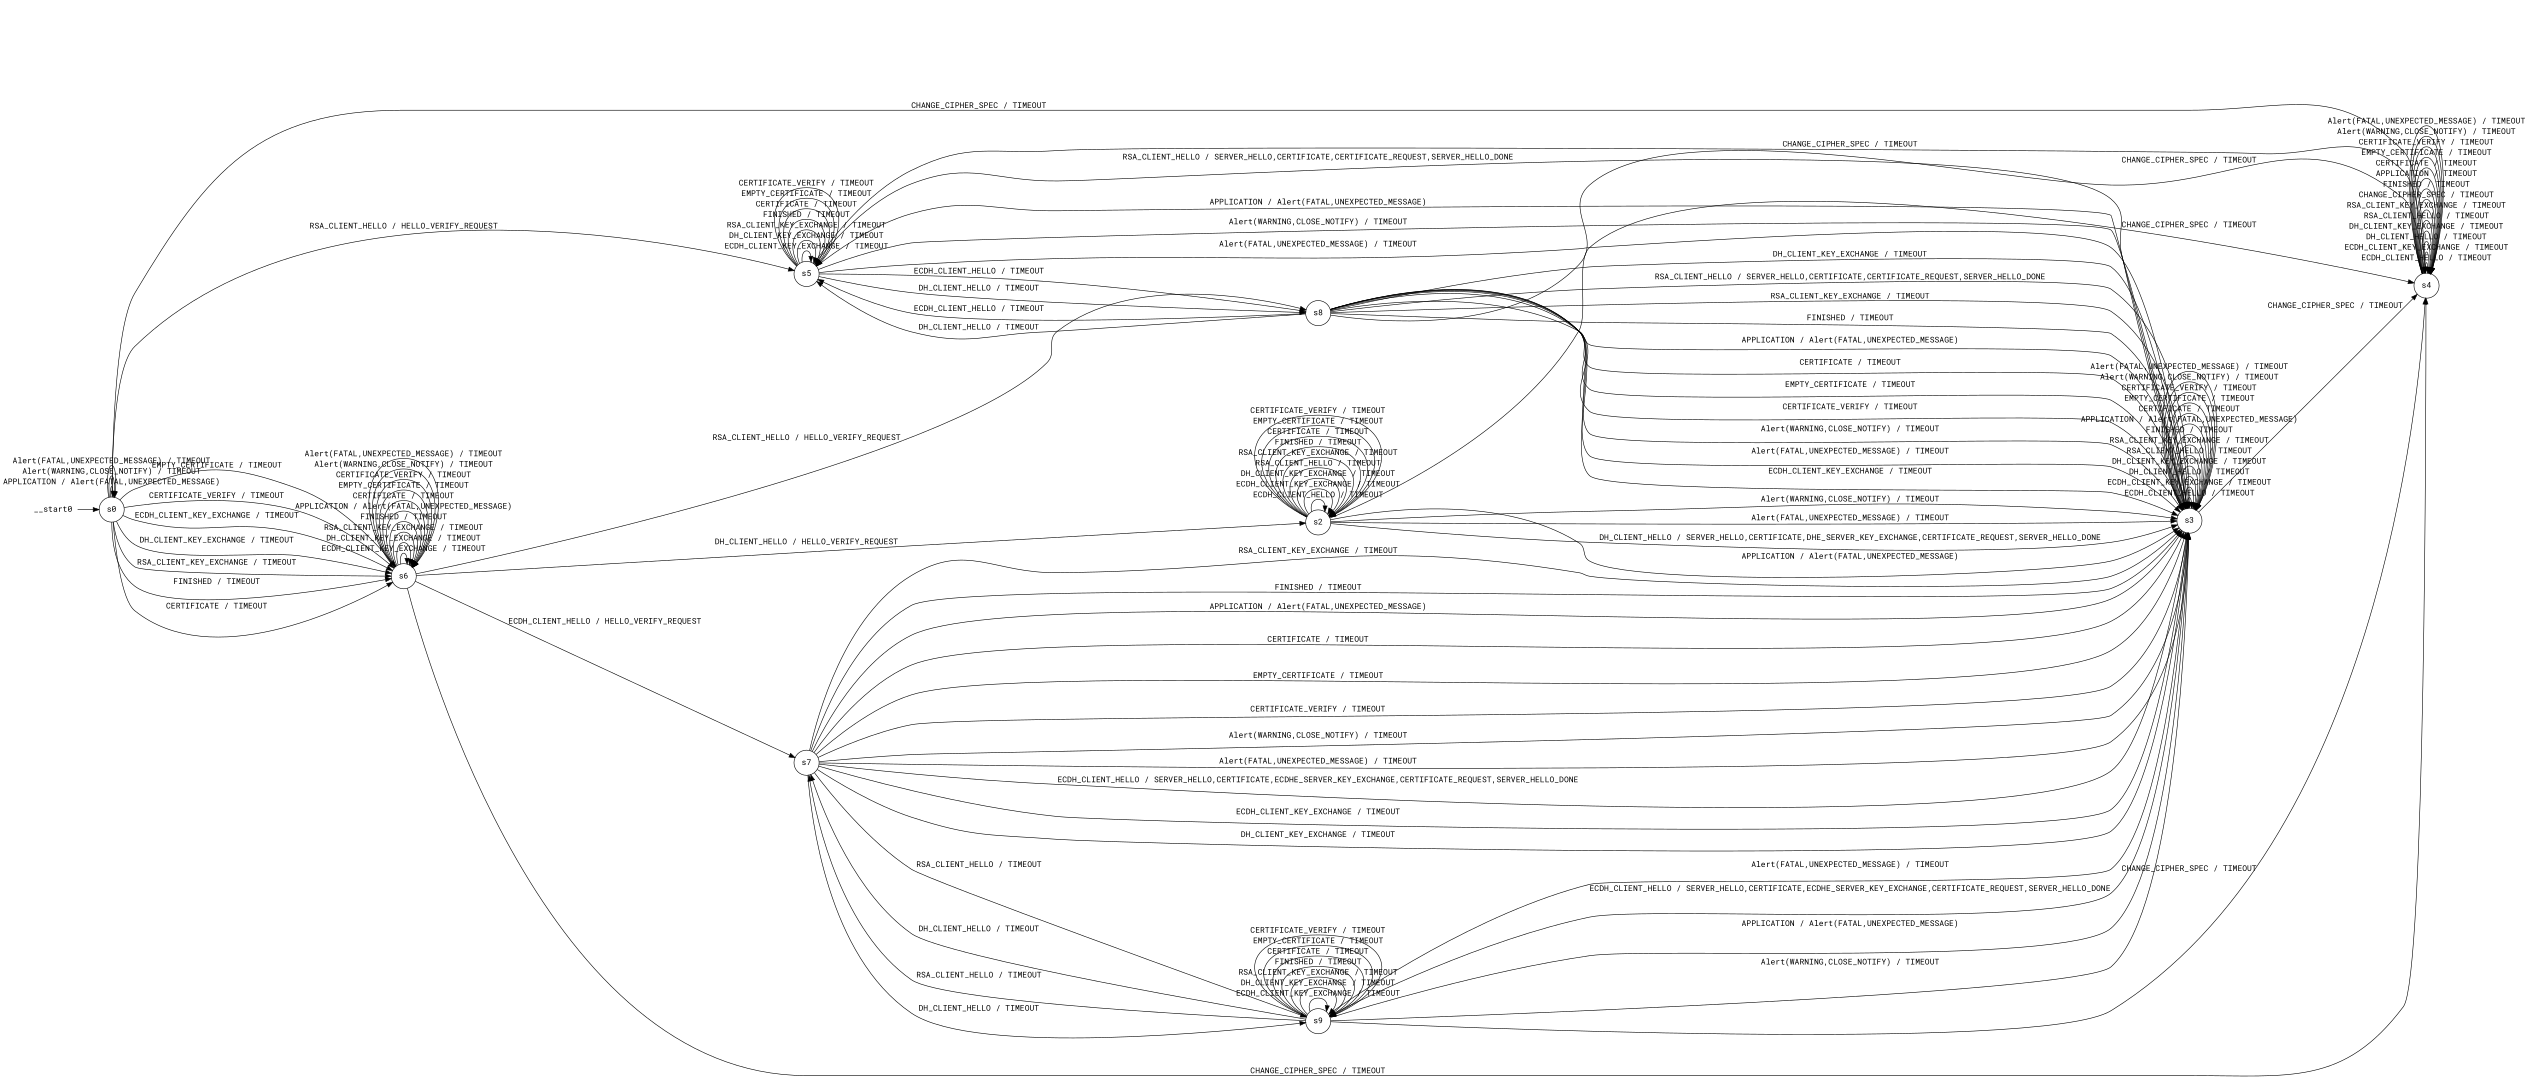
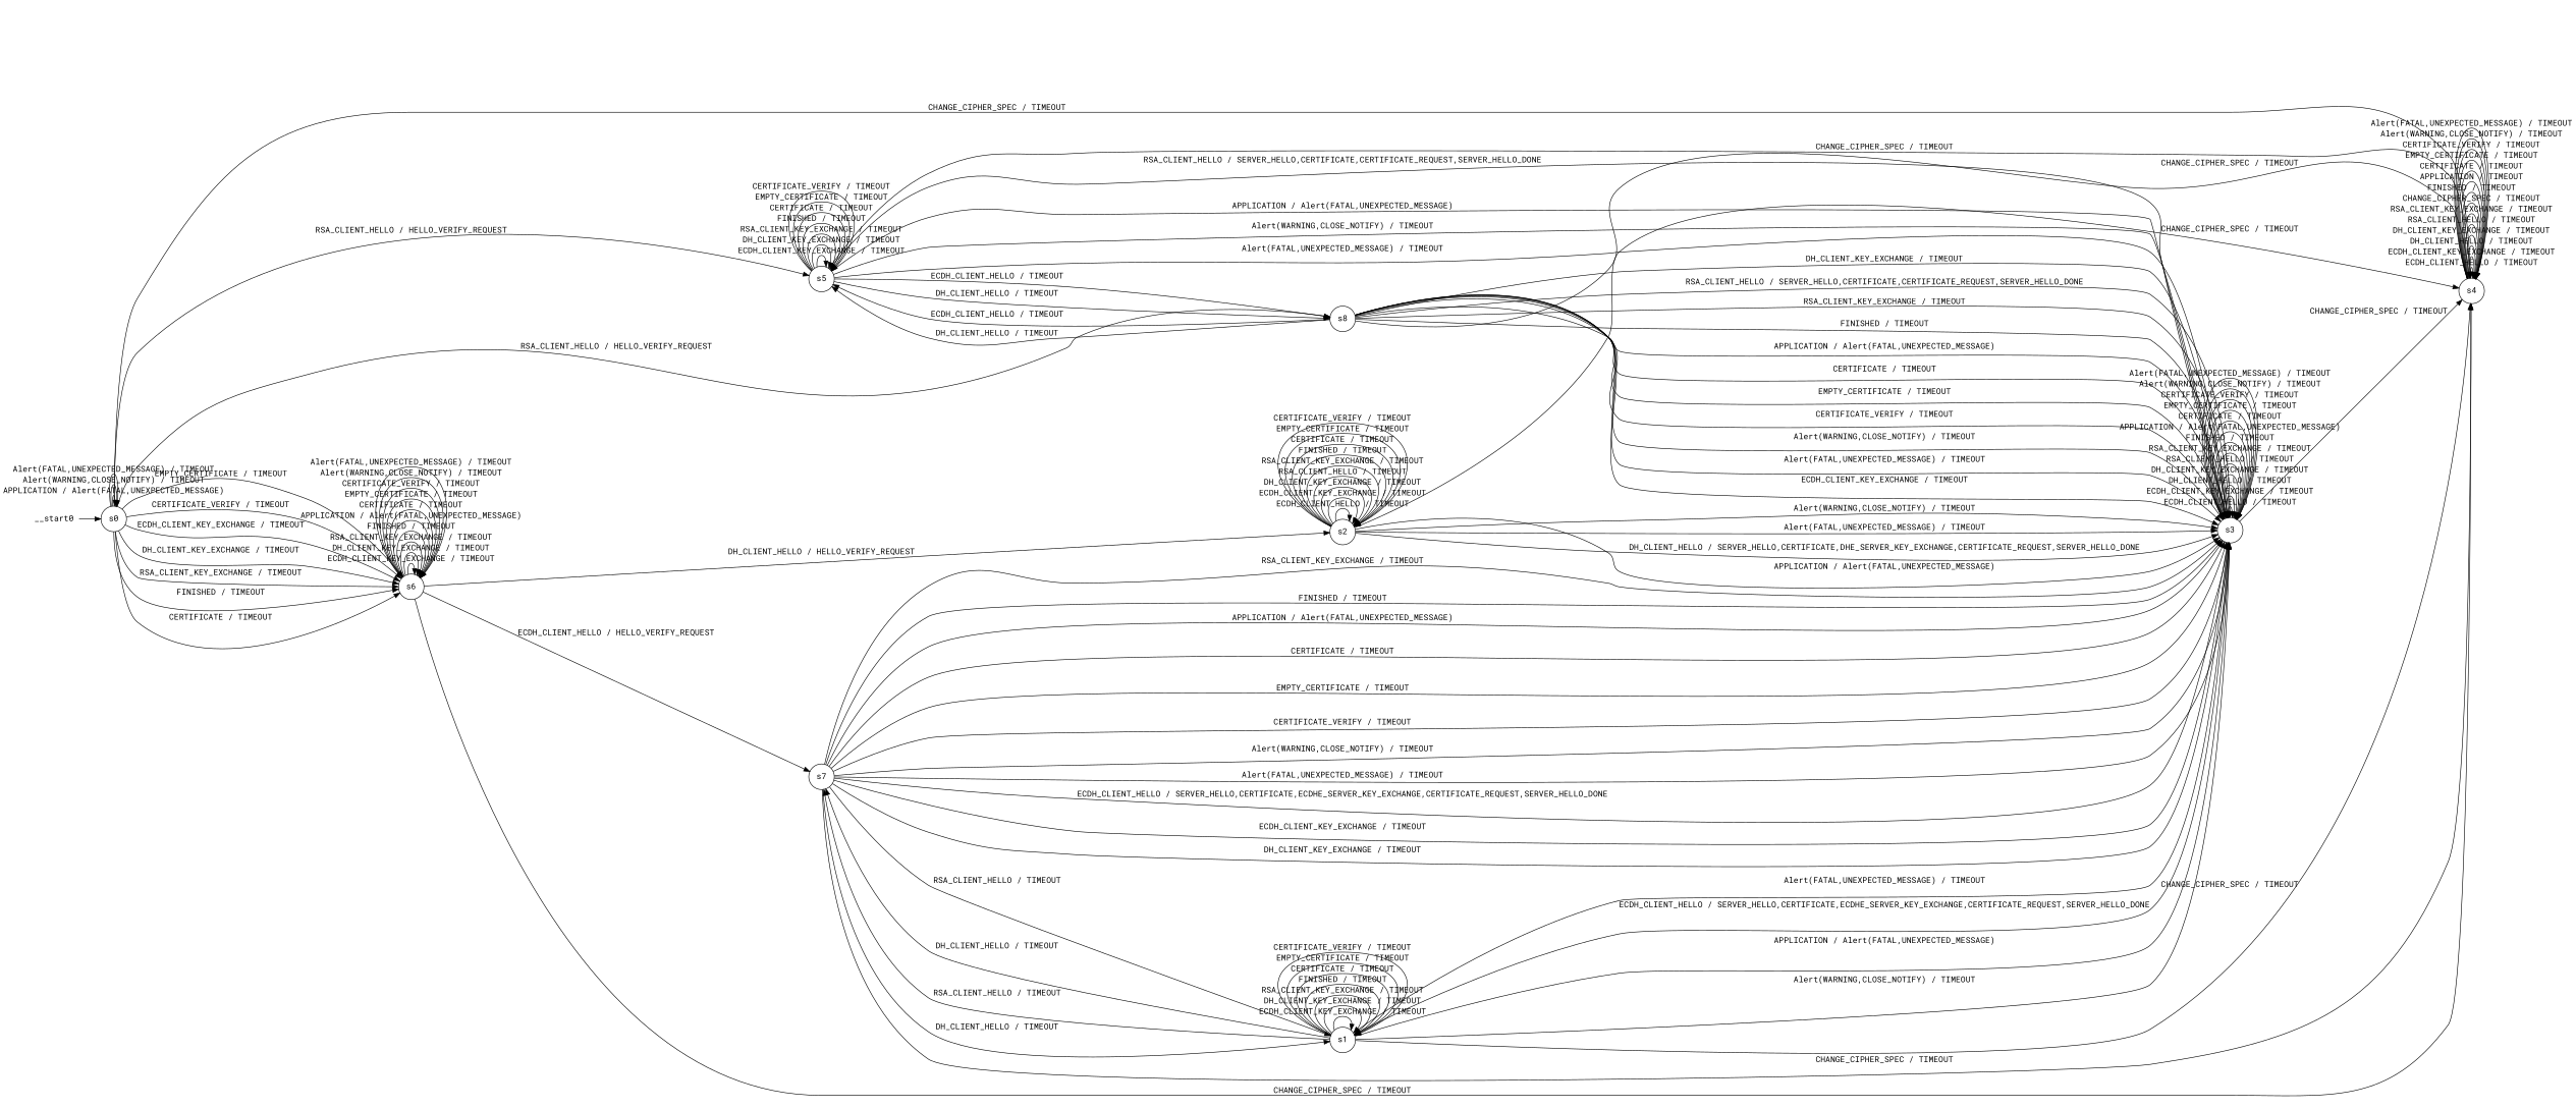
  digraph {
    fontname="Roboto Mono"
    rankdir=LR
    node [fontname="Roboto Mono" shape=circle]
    edge [fontname="Roboto Mono"]
    __start0 [shape=none]
    n2 [label=s0]
    n3 [label=s4]
    n4 [label=s5]
    n5 [label=s6]
-   n6 [label=s9]
+   n6 [label=s1]
    n7 [label=s3]
    n8 [label=s7]
    n9 [label=s2]
    n10 [label=s8]
    __start0 -> n2
    n2 -> n2 [label="APPLICATION / Alert(FATAL,UNEXPECTED_MESSAGE)"]
    n2 -> n2 [label="Alert(WARNING,CLOSE_NOTIFY) / TIMEOUT"]
    n2 -> n2 [label="Alert(FATAL,UNEXPECTED_MESSAGE) / TIMEOUT"]
    n2 -> n3 [label="CHANGE_CIPHER_SPEC / TIMEOUT"]
    n2 -> n4 [label="RSA_CLIENT_HELLO / HELLO_VERIFY_REQUEST"]
    n2 -> n5 [label="ECDH_CLIENT_KEY_EXCHANGE / TIMEOUT"]
    n2 -> n5 [label="DH_CLIENT_KEY_EXCHANGE / TIMEOUT"]
    n2 -> n5 [label="RSA_CLIENT_KEY_EXCHANGE / TIMEOUT"]
    n2 -> n5 [label="FINISHED / TIMEOUT"]
    n2 -> n5 [label="CERTIFICATE / TIMEOUT"]
    n2 -> n5 [label="EMPTY_CERTIFICATE / TIMEOUT"]
    n2 -> n5 [label="CERTIFICATE_VERIFY / TIMEOUT"]
    n3 -> n3 [label="ECDH_CLIENT_HELLO / TIMEOUT"]
    n3 -> n3 [label="ECDH_CLIENT_KEY_EXCHANGE / TIMEOUT"]
    n3 -> n3 [label="DH_CLIENT_HELLO / TIMEOUT"]
    n3 -> n3 [label="DH_CLIENT_KEY_EXCHANGE / TIMEOUT"]
    n3 -> n3 [label="RSA_CLIENT_HELLO / TIMEOUT"]
    n3 -> n3 [label="RSA_CLIENT_KEY_EXCHANGE / TIMEOUT"]
    n3 -> n3 [label="CHANGE_CIPHER_SPEC / TIMEOUT"]
    n3 -> n3 [label="FINISHED / TIMEOUT"]
    n3 -> n3 [label="APPLICATION / TIMEOUT"]
    n3 -> n3 [label="CERTIFICATE / TIMEOUT"]
    n3 -> n3 [label="EMPTY_CERTIFICATE / TIMEOUT"]
    n3 -> n3 [label="CERTIFICATE_VERIFY / TIMEOUT"]
    n3 -> n3 [label="Alert(WARNING,CLOSE_NOTIFY) / TIMEOUT"]
    n3 -> n3 [label="Alert(FATAL,UNEXPECTED_MESSAGE) / TIMEOUT"]
    n4 -> n3 [label="CHANGE_CIPHER_SPEC / TIMEOUT"]
    n4 -> n4 [label="ECDH_CLIENT_KEY_EXCHANGE / TIMEOUT"]
    n4 -> n4 [label="DH_CLIENT_KEY_EXCHANGE / TIMEOUT"]
    n4 -> n4 [label="RSA_CLIENT_KEY_EXCHANGE / TIMEOUT"]
    n4 -> n4 [label="FINISHED / TIMEOUT"]
    n4 -> n4 [label="CERTIFICATE / TIMEOUT"]
    n4 -> n4 [label="EMPTY_CERTIFICATE / TIMEOUT"]
    n4 -> n4 [label="CERTIFICATE_VERIFY / TIMEOUT"]
    n4 -> n7 [label="RSA_CLIENT_HELLO / SERVER_HELLO,CERTIFICATE,CERTIFICATE_REQUEST,SERVER_HELLO_DONE"]
    n4 -> n7 [label="APPLICATION / Alert(FATAL,UNEXPECTED_MESSAGE)"]
    n4 -> n7 [label="Alert(WARNING,CLOSE_NOTIFY) / TIMEOUT"]
    n4 -> n7 [label="Alert(FATAL,UNEXPECTED_MESSAGE) / TIMEOUT"]
    n4 -> n10 [label="ECDH_CLIENT_HELLO / TIMEOUT"]
    n4 -> n10 [label="DH_CLIENT_HELLO / TIMEOUT"]
    n5 -> n3 [label="CHANGE_CIPHER_SPEC / TIMEOUT"]
    n5 -> n5 [label="ECDH_CLIENT_KEY_EXCHANGE / TIMEOUT"]
    n5 -> n5 [label="DH_CLIENT_KEY_EXCHANGE / TIMEOUT"]
    n5 -> n5 [label="RSA_CLIENT_KEY_EXCHANGE / TIMEOUT"]
    n5 -> n5 [label="FINISHED / TIMEOUT"]
    n5 -> n5 [label="APPLICATION / Alert(FATAL,UNEXPECTED_MESSAGE)"]
    n5 -> n5 [label="CERTIFICATE / TIMEOUT"]
    n5 -> n5 [label="EMPTY_CERTIFICATE / TIMEOUT"]
    n5 -> n5 [label="CERTIFICATE_VERIFY / TIMEOUT"]
    n5 -> n5 [label="Alert(WARNING,CLOSE_NOTIFY) / TIMEOUT"]
    n5 -> n5 [label="Alert(FATAL,UNEXPECTED_MESSAGE) / TIMEOUT"]
    n5 -> n8 [label="ECDH_CLIENT_HELLO / HELLO_VERIFY_REQUEST"]
    n5 -> n9 [label="DH_CLIENT_HELLO / HELLO_VERIFY_REQUEST"]
-   n5 -> n10 [label="RSA_CLIENT_HELLO / HELLO_VERIFY_REQUEST"]
+   n2 -> n10 [label="RSA_CLIENT_HELLO / HELLO_VERIFY_REQUEST"]
    n6 -> n3 [label="CHANGE_CIPHER_SPEC / TIMEOUT"]
    n6 -> n6 [label="ECDH_CLIENT_KEY_EXCHANGE / TIMEOUT"]
    n6 -> n6 [label="DH_CLIENT_KEY_EXCHANGE / TIMEOUT"]
    n6 -> n6 [label="RSA_CLIENT_KEY_EXCHANGE / TIMEOUT"]
    n6 -> n6 [label="FINISHED / TIMEOUT"]
    n6 -> n6 [label="CERTIFICATE / TIMEOUT"]
    n6 -> n6 [label="EMPTY_CERTIFICATE / TIMEOUT"]
    n6 -> n6 [label="CERTIFICATE_VERIFY / TIMEOUT"]
    n6 -> n7 [label="ECDH_CLIENT_HELLO / SERVER_HELLO,CERTIFICATE,ECDHE_SERVER_KEY_EXCHANGE,CERTIFICATE_REQUEST,SERVER_HELLO_DONE"]
    n6 -> n7 [label="APPLICATION / Alert(FATAL,UNEXPECTED_MESSAGE)"]
    n6 -> n7 [label="Alert(WARNING,CLOSE_NOTIFY) / TIMEOUT"]
    n6 -> n7 [label="Alert(FATAL,UNEXPECTED_MESSAGE) / TIMEOUT"]
    n6 -> n8 [label="DH_CLIENT_HELLO / TIMEOUT"]
    n6 -> n8 [label="RSA_CLIENT_HELLO / TIMEOUT"]
    n7 -> n3 [label="CHANGE_CIPHER_SPEC / TIMEOUT"]
    n7 -> n7 [label="ECDH_CLIENT_HELLO / TIMEOUT"]
    n7 -> n7 [label="ECDH_CLIENT_KEY_EXCHANGE / TIMEOUT"]
    n7 -> n7 [label="DH_CLIENT_HELLO / TIMEOUT"]
    n7 -> n7 [label="DH_CLIENT_KEY_EXCHANGE / TIMEOUT"]
    n7 -> n7 [label="RSA_CLIENT_HELLO / TIMEOUT"]
    n7 -> n7 [label="RSA_CLIENT_KEY_EXCHANGE / TIMEOUT"]
    n7 -> n7 [label="FINISHED / TIMEOUT"]
    n7 -> n7 [label="APPLICATION / Alert(FATAL,UNEXPECTED_MESSAGE)"]
    n7 -> n7 [label="CERTIFICATE / TIMEOUT"]
    n7 -> n7 [label="EMPTY_CERTIFICATE / TIMEOUT"]
    n7 -> n7 [label="CERTIFICATE_VERIFY / TIMEOUT"]
    n7 -> n7 [label="Alert(WARNING,CLOSE_NOTIFY) / TIMEOUT"]
    n7 -> n7 [label="Alert(FATAL,UNEXPECTED_MESSAGE) / TIMEOUT"]
+   n8 -> n3 [label="CHANGE_CIPHER_SPEC / TIMEOUT"]
    n8 -> n6 [label="DH_CLIENT_HELLO / TIMEOUT"]
    n8 -> n6 [label="RSA_CLIENT_HELLO / TIMEOUT"]
    n8 -> n7 [label="ECDH_CLIENT_HELLO / SERVER_HELLO,CERTIFICATE,ECDHE_SERVER_KEY_EXCHANGE,CERTIFICATE_REQUEST,SERVER_HELLO_DONE"]
    n8 -> n7 [label="ECDH_CLIENT_KEY_EXCHANGE / TIMEOUT"]
    n8 -> n7 [label="DH_CLIENT_KEY_EXCHANGE / TIMEOUT"]
    n8 -> n7 [label="RSA_CLIENT_KEY_EXCHANGE / TIMEOUT"]
    n8 -> n7 [label="FINISHED / TIMEOUT"]
    n8 -> n7 [label="APPLICATION / Alert(FATAL,UNEXPECTED_MESSAGE)"]
    n8 -> n7 [label="CERTIFICATE / TIMEOUT"]
    n8 -> n7 [label="EMPTY_CERTIFICATE / TIMEOUT"]
    n8 -> n7 [label="CERTIFICATE_VERIFY / TIMEOUT"]
    n8 -> n7 [label="Alert(WARNING,CLOSE_NOTIFY) / TIMEOUT"]
    n8 -> n7 [label="Alert(FATAL,UNEXPECTED_MESSAGE) / TIMEOUT"]
    n9 -> n3 [label="CHANGE_CIPHER_SPEC / TIMEOUT"]
    n9 -> n7 [label="DH_CLIENT_HELLO / SERVER_HELLO,CERTIFICATE,DHE_SERVER_KEY_EXCHANGE,CERTIFICATE_REQUEST,SERVER_HELLO_DONE"]
    n9 -> n7 [label="APPLICATION / Alert(FATAL,UNEXPECTED_MESSAGE)"]
    n9 -> n7 [label="Alert(WARNING,CLOSE_NOTIFY) / TIMEOUT"]
    n9 -> n7 [label="Alert(FATAL,UNEXPECTED_MESSAGE) / TIMEOUT"]
    n9 -> n9 [label="ECDH_CLIENT_HELLO / TIMEOUT"]
    n9 -> n9 [label="ECDH_CLIENT_KEY_EXCHANGE / TIMEOUT"]
    n9 -> n9 [label="DH_CLIENT_KEY_EXCHANGE / TIMEOUT"]
    n9 -> n9 [label="RSA_CLIENT_HELLO / TIMEOUT"]
    n9 -> n9 [label="RSA_CLIENT_KEY_EXCHANGE / TIMEOUT"]
    n9 -> n9 [label="FINISHED / TIMEOUT"]
    n9 -> n9 [label="CERTIFICATE / TIMEOUT"]
    n9 -> n9 [label="EMPTY_CERTIFICATE / TIMEOUT"]
    n9 -> n9 [label="CERTIFICATE_VERIFY / TIMEOUT"]
    n10 -> n3 [label="CHANGE_CIPHER_SPEC / TIMEOUT"]
    n10 -> n4 [label="ECDH_CLIENT_HELLO / TIMEOUT"]
    n10 -> n4 [label="DH_CLIENT_HELLO / TIMEOUT"]
    n10 -> n7 [label="ECDH_CLIENT_KEY_EXCHANGE / TIMEOUT"]
    n10 -> n7 [label="DH_CLIENT_KEY_EXCHANGE / TIMEOUT"]
    n10 -> n7 [label="RSA_CLIENT_HELLO / SERVER_HELLO,CERTIFICATE,CERTIFICATE_REQUEST,SERVER_HELLO_DONE"]
    n10 -> n7 [label="RSA_CLIENT_KEY_EXCHANGE / TIMEOUT"]
    n10 -> n7 [label="FINISHED / TIMEOUT"]
    n10 -> n7 [label="APPLICATION / Alert(FATAL,UNEXPECTED_MESSAGE)"]
    n10 -> n7 [label="CERTIFICATE / TIMEOUT"]
    n10 -> n7 [label="EMPTY_CERTIFICATE / TIMEOUT"]
    n10 -> n7 [label="CERTIFICATE_VERIFY / TIMEOUT"]
    n10 -> n7 [label="Alert(WARNING,CLOSE_NOTIFY) / TIMEOUT"]
    n10 -> n7 [label="Alert(FATAL,UNEXPECTED_MESSAGE) / TIMEOUT"]
  }
